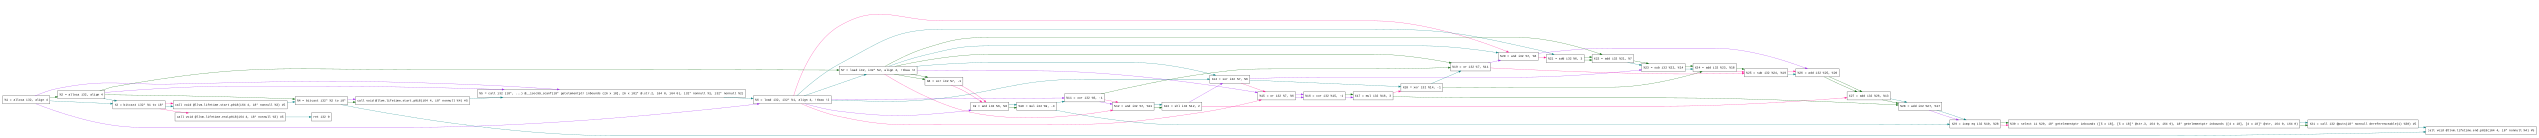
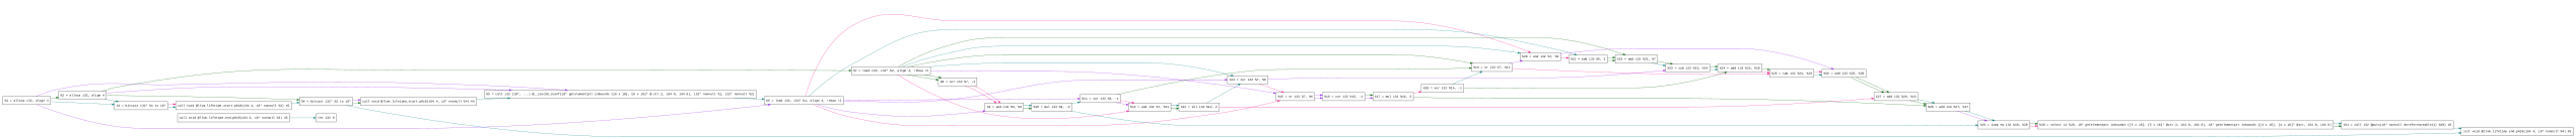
  digraph {
    fontname="Liberation Mono"
    rankdir=LR
    node [fontname="Liberation Mono" shape=record]
    edge [color=teal fontname="Liberation Mono"]
    n1 [label="  %1 = alloca i32, align 4"]
    n2 [label="  %2 = alloca i32, align 4"]
    n3 [label="  %3 = bitcast i32* %1 to i8*"]
    n4 [label="  %5 = call i32 (i8*, ...) @__isoc99_scanf(i8* getelementptr inbounds ([6 x i8], [6 x i8]* @.str.2, i64 0, i64 0), i32* nonnull %1, i32* nonnull %2)"]
    n5 [label="  %6 = load i32, i32* %1, align 4, !tbaa !2"]
    n6 [label="  %4 = bitcast i32* %2 to i8*"]
    n7 [label="  %7 = load i32, i32* %2, align 4, !tbaa !2"]
    n8 [label="  call void @llvm.lifetime.start.p0i8(i64 4, i8* nonnull %3) #5"]
    n9 [label="  call void @llvm.lifetime.end.p0i8(i64 4, i8* nonnull %3) #5"]
    n10 [label="  %9 = and i32 %6, %8"]
    n11 [label="  %11 = xor i32 %6, -1"]
    n12 [label="  %14 = xor i32 %7, %6"]
    n13 [label="  %15 = or i32 %7, %6"]
    n14 [label="  %20 = and i32 %7, %6"]
    n15 [label="  %21 = add i32 %6, 3"]
    n16 [label="  call void @llvm.lifetime.start.p0i8(i64 4, i8* nonnull %4) #5"]
    n17 [label="  call void @llvm.lifetime.end.p0i8(i64 4, i8* nonnull %4) #5"]
    n18 [label="  %8 = xor i32 %7, -1"]
    n19 [label="  %12 = and i32 %7, %11"]
    n20 [label="  %19 = or i32 %7, %11"]
    n21 [label="  %22 = add i32 %21, %7"]
    n22 [label="  ret i32 0"]
    n23 [label="  %10 = mul i32 %9, -3"]
    n24 [label="  %18 = xor i32 %14, -1"]
    n25 [label="  %23 = sub i32 %22, %14"]
    n26 [label="  %16 = xor i32 %15, -1"]
    n27 [label="  %26 = add i32 %25, %20"]
    n28 [label="  %13 = shl i32 %12, 2"]
    n29 [label="  %25 = sub i32 %24, %19"]
    n30 [label="  %29 = icmp eq i32 %10, %28"]
    n31 [label="  %30 = select i1 %29, i8* getelementptr inbounds ([5 x i8], [5 x i8]* @str.3, i64 0, i64 0), i8* getelementptr inbounds ([4 x i8], [4 x i8]* @str, i64 0, i64 0)"]
    n32 [label="  %27 = add i32 %26, %13"]
    n33 [label="  %28 = add i32 %27, %17"]
    n34 [label="  %24 = add i32 %23, %18"]
    n35 [label="  %17 = mul i32 %16, 3"]
    n36 [label="  %31 = call i32 @puts(i8* nonnull dereferenceable(1) %30) #5"]
    n1 -> n2 [color=darkgreen]
    n1 -> n3
    n1 -> n4 [color=purple]
    n1 -> n5 [color=purple]
    n2 -> n3
    n2 -> n4 [color=purple]
    n2 -> n6 [color=darkgreen]
    n2 -> n7 [color=darkgreen]
    n3 -> n8
    n3 -> n8 [color=deeppink]
-   n3 -> n9 [color=deeppink]
    n4 -> n5
-   n5 -> n7
    n5 -> n10 [color=purple]
    n5 -> n11 [color=purple]
-   n5 -> n12
+   n5 -> n12 [color=purple]
    n5 -> n13 [color=deeppink]
    n5 -> n14 [color=deeppink]
    n5 -> n15
    n6 -> n16 [color=darkgreen]
    n6 -> n16 [color=purple]
    n6 -> n17
    n7 -> n12
    n7 -> n13 [color=purple]
    n7 -> n14
    n7 -> n18 [color=darkgreen]
    n7 -> n18 [color=darkgreen]
    n7 -> n19 [color=deeppink]
    n7 -> n20 [color=darkgreen]
    n7 -> n21 [color=darkgreen]
    n8 -> n6
    n9 -> n22
    n10 -> n23 [color=darkgreen]
    n10 -> n23
    n11 -> n19 [color=purple]
    n11 -> n19 [color=deeppink]
    n11 -> n20 [color=darkgreen]
    n12 -> n13 [color=deeppink]
-   n12 -> n24
    n12 -> n25 [color=purple]
    n13 -> n26 [color=purple]
    n13 -> n26 [color=purple]
    n14 -> n15 [color=deeppink]
    n14 -> n27 [color=purple]
    n15 -> n21 [color=darkgreen]
    n15 -> n21 [color=darkgreen]
    n16 -> n4
    n18 -> n10 [color=deeppink]
    n18 -> n10 [color=deeppink]
    n19 -> n28 [color=darkgreen]
    n19 -> n28
    n20 -> n14 [color=purple]
    n20 -> n29 [color=deeppink]
    n21 -> n25
    n21 -> n25 [color=darkgreen]
    n23 -> n11
    n23 -> n30
    n24 -> n20
    n24 -> n34 [color=darkgreen]
    n25 -> n34
    n25 -> n34 [color=darkgreen]
    n26 -> n35 [color=purple]
    n26 -> n35 [color=darkgreen]
    n27 -> n32 [color=darkgreen]
    n27 -> n32 [color=darkgreen]
-   n28 -> n12 [color=purple]
+   n28 -> n12
    n28 -> n32 [color=deeppink]
    n29 -> n27
    n29 -> n27 [color=deeppink]
    n30 -> n31 [color=deeppink]
    n30 -> n31 [color=darkgreen]
    n31 -> n36 [color=darkgreen]
    n31 -> n36
    n32 -> n33 [color=darkgreen]
    n32 -> n33
    n33 -> n30 [color=purple]
    n33 -> n30
    n34 -> n29 [color=deeppink]
    n34 -> n29 [color=darkgreen]
    n35 -> n24 [color=deeppink]
    n35 -> n33 [color=darkgreen]
    n36 -> n17
  }
